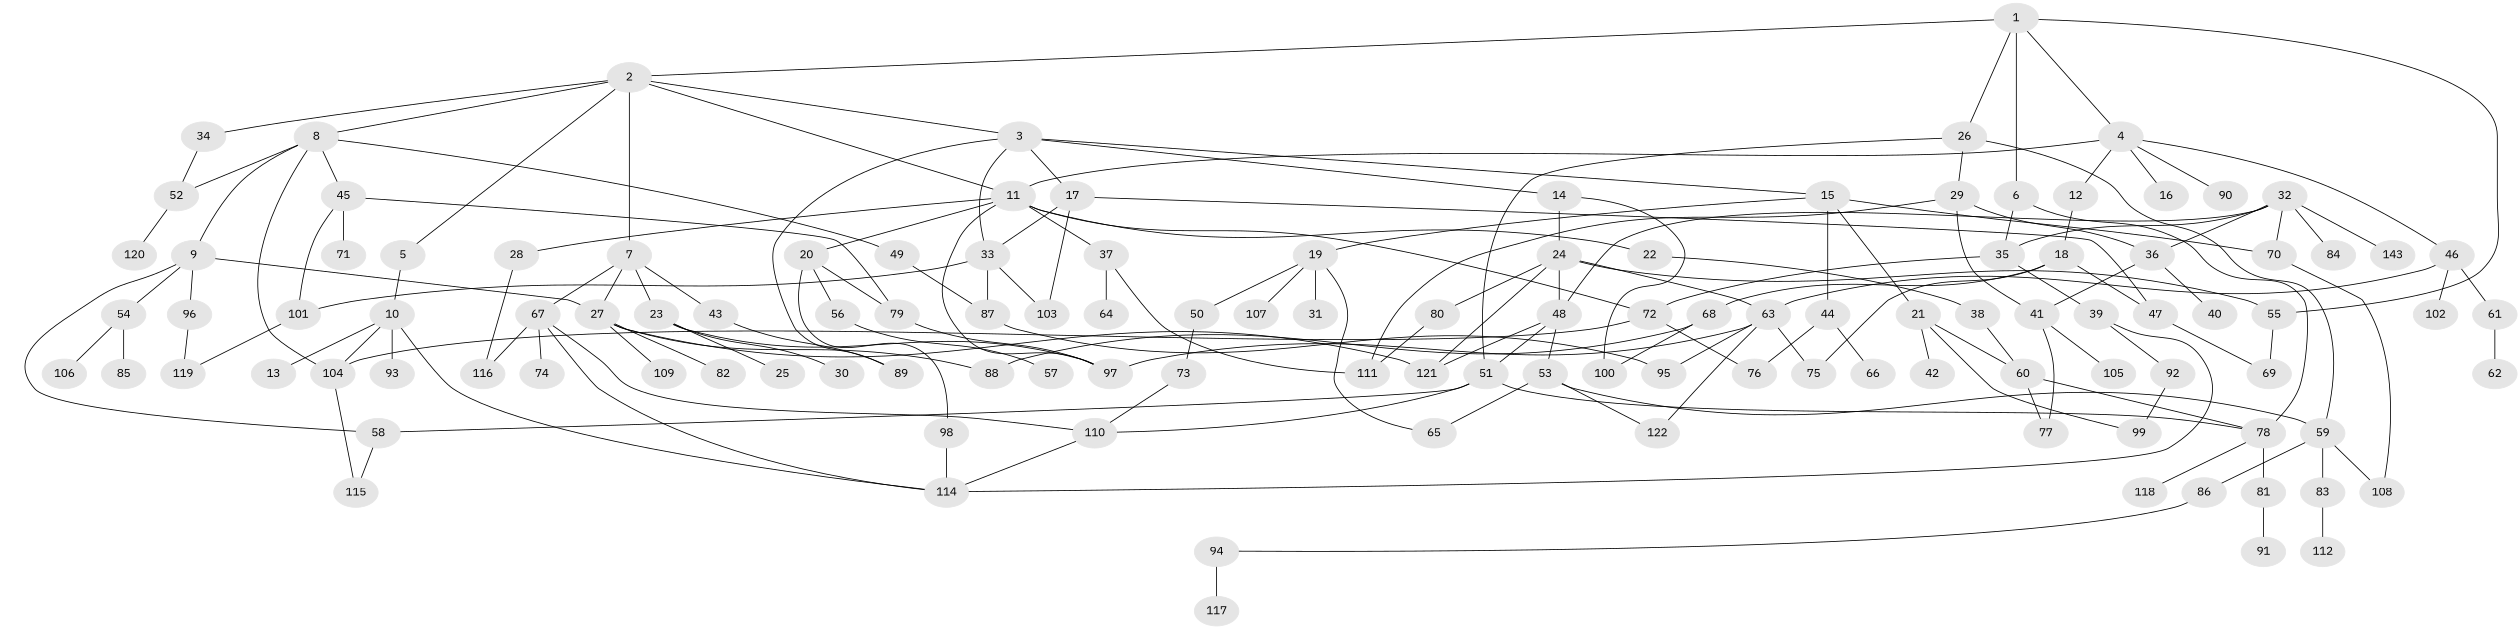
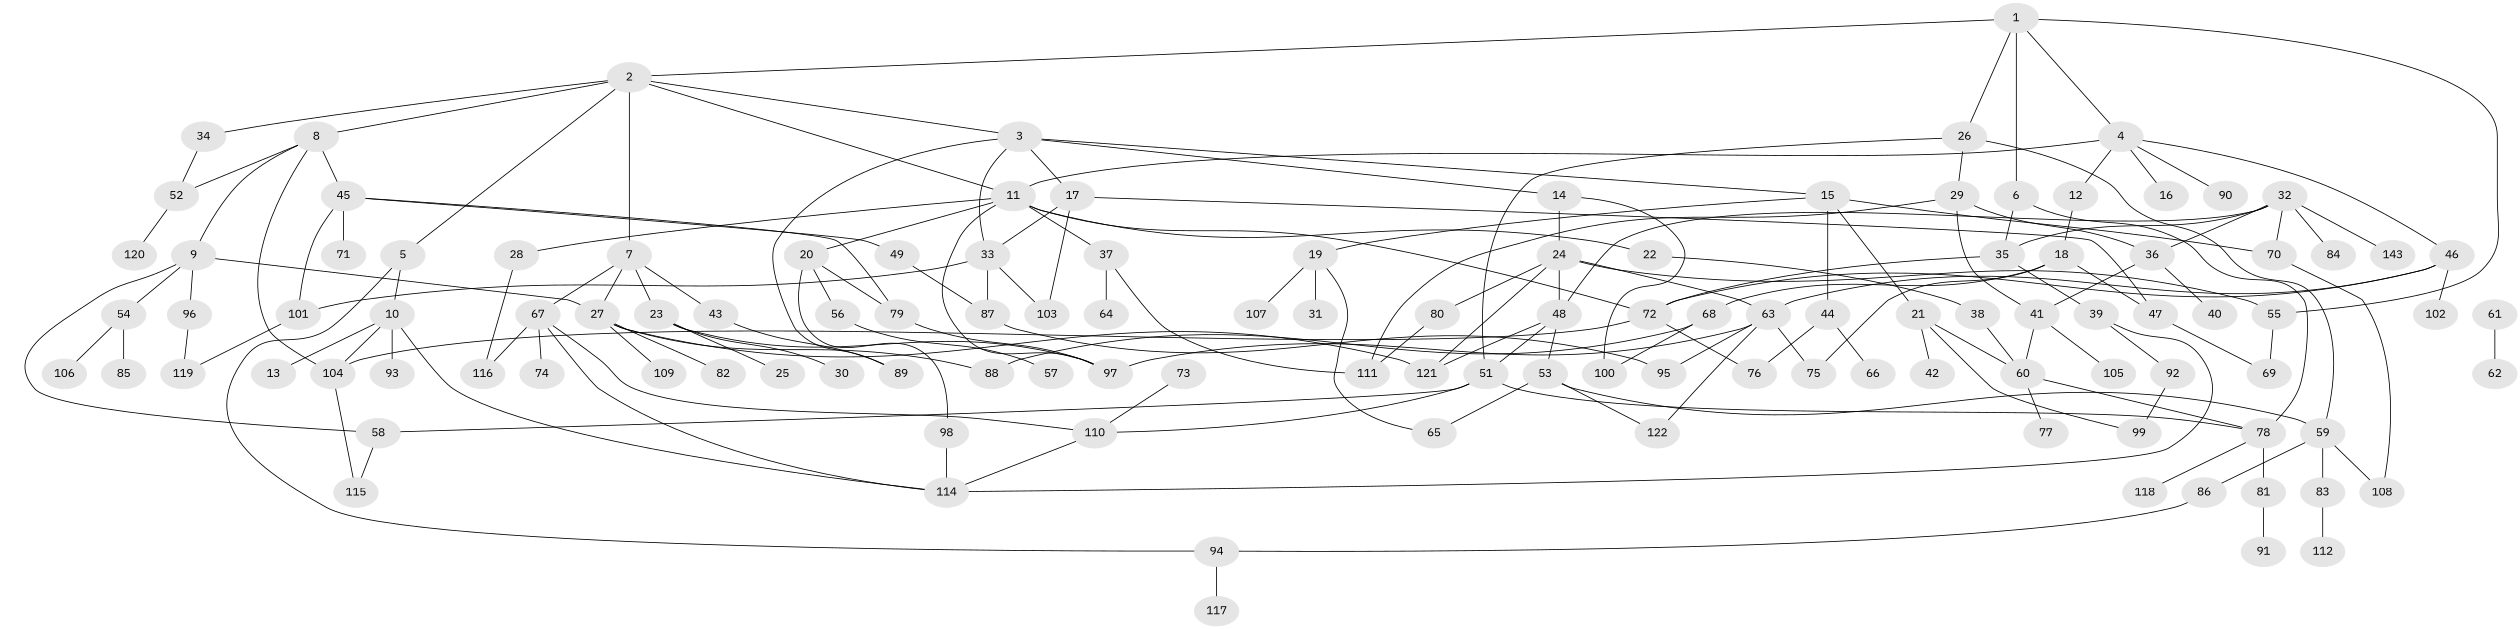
  graph {
    fontname="IBM Plex Sans"
    node [color=gray90 fontname="IBM Plex Sans" style=filled]
    edge [fontname="IBM Plex Sans"]
    1
    2
    4
    6
    26
    55
    3
    5
    7
    8
    11
    34
    12
    16
    46
    90
    35
    78
    29
    51
    59
    69
    14
    15
    17
    33
    89
    10
    94
    23
    27
    43
    67
    9
    45
    52
    104
    20
    22
    28
    37
    72
    97
    24
    100
    19
    21
    44
    70
    47
    103
    87
    101
    18
    63
    61
    102
    13
    93
    114
    117
    39
    81
    118
    25
    30
    121
    82
    88
    109
    116
    110
    74
    54
    58
    96
    79
    49
    71
    120
    115
    85
    106
    119
    56
    98
    38
    111
    64
    76
    68
    75
    48
    80
    31
-   50
    65
    107
    42
    60
    99
    66
    108
    73
    57
    77
    32
    36
    84
    n110 [label=143]
    53
    122
    95
    41
    83
    86
    40
    105
    92
    62
    112
    91
    1 -- 2
    1 -- 4
    1 -- 6
    1 -- 26
    1 -- 55
    2 -- 3
    2 -- 5
    2 -- 7
    2 -- 8
    2 -- 11
    2 -- 34
    4 -- 11
    4 -- 12
    4 -- 16
    4 -- 46
    4 -- 90
    6 -- 35
    6 -- 78
    26 -- 29
    26 -- 51
    26 -- 59
    55 -- 69
    3 -- 14
    3 -- 15
    3 -- 17
    3 -- 33
    3 -- 89
    5 -- 10
+   5 -- 94
    7 -- 23
    7 -- 27
    7 -- 43
    7 -- 67
    8 -- 9
    8 -- 45
    8 -- 52
    8 -- 104
    11 -- 20
    11 -- 22
    11 -- 28
    11 -- 37
    11 -- 72
    11 -- 97
    34 -- 52
    12 -- 18
    46 -- 63
-   46 -- 61
+   46 -- 72
    46 -- 102
    35 -- 72
    35 -- 39
    78 -- 81
    78 -- 118
    29 -- 111
    29 -- 36
    29 -- 41
    51 -- 78
    51 -- 110
    51 -- 58
    59 -- 108
    59 -- 83
    59 -- 86
    14 -- 24
    14 -- 100
    15 -- 19
    15 -- 21
    15 -- 44
    15 -- 70
    17 -- 33
    17 -- 47
    17 -- 103
    33 -- 103
    33 -- 87
    33 -- 101
    10 -- 104
    10 -- 13
    10 -- 93
    10 -- 114
    94 -- 117
    23 -- 97
    23 -- 25
    23 -- 30
    27 -- 121
    27 -- 82
    27 -- 88
    27 -- 109
    43 -- 89
    67 -- 114
    67 -- 116
    67 -- 110
    67 -- 74
    9 -- 27
    9 -- 54
    9 -- 58
    9 -- 96
    45 -- 101
    45 -- 79
-   8 -- 49
+   45 -- 49
    45 -- 71
    52 -- 120
    104 -- 115
    20 -- 79
    20 -- 56
    20 -- 98
    22 -- 38
    28 -- 116
    37 -- 111
    37 -- 64
    72 -- 104
    72 -- 76
    24 -- 55
    24 -- 63
    24 -- 121
    24 -- 48
    24 -- 80
    19 -- 31
-   19 -- 50
    19 -- 65
    19 -- 107
    21 -- 42
    21 -- 60
    21 -- 99
    44 -- 76
    44 -- 66
    70 -- 108
    47 -- 69
    87 -- 95
    101 -- 119
    18 -- 47
    18 -- 68
    18 -- 75
    63 -- 97
    63 -- 75
    63 -- 122
    63 -- 95
    61 -- 62
    39 -- 114
    39 -- 92
    81 -- 91
    110 -- 114
    54 -- 85
    54 -- 106
    58 -- 115
    96 -- 119
    79 -- 97
    49 -- 87
    56 -- 57
    98 -- 114
    38 -- 60
    68 -- 100
    68 -- 88
    48 -- 51
    48 -- 121
    48 -- 53
    80 -- 111
-   50 -- 73
    60 -- 78
    60 -- 77
    73 -- 110
    32 -- 35
    32 -- 70
    32 -- 48
    32 -- 36
    32 -- 84
    32 -- n110
    36 -- 41
    36 -- 40
    53 -- 59
    53 -- 65
    53 -- 122
-   41 -- 77
+   41 -- 60
    41 -- 105
    83 -- 112
    86 -- 94
    92 -- 99
  }
